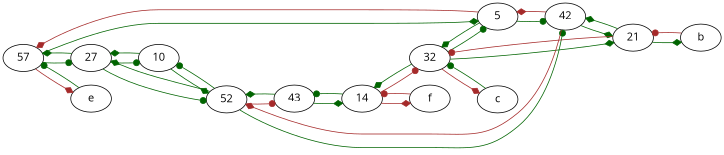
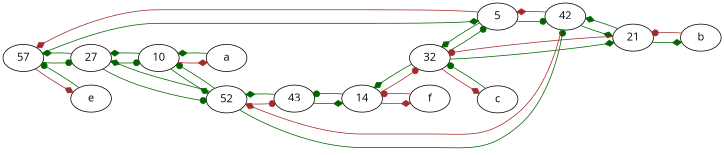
  digraph {
    fontname="Open Sans"
    rankdir=LR
    node [fontname="Open Sans"]
    edge [arrowhead=diamond color=darkgreen fontname="Open Sans"]
    57
    27
    5
    e
    52
    10
    32
    42
    43
    14
+   a
    c
    21
    b
    f
    57 -> 27 [arrowhead=dot]
    57 -> 5
    57 -> e [color=brown]
    27 -> 57
    27 -> 52 [arrowhead=dot]
    27 -> 10 [arrowhead=dot]
    5 -> 57 [color=brown]
    5 -> 32
    5 -> 42 [arrowhead=dot]
    e -> 57 [arrowhead=dot]
    52 -> 27
    52 -> 10 [arrowhead=dot]
    52 -> 42 [arrowhead=dot]
    52 -> 43 [arrowhead=dot color=brown]
    10 -> 27
    10 -> 52
+   10 -> a [color=brown]
    32 -> 5 [arrowhead=dot]
    32 -> 14
    32 -> c [color=brown]
    32 -> 21
    42 -> 5 [color=brown]
    42 -> 52 [color=brown]
    42 -> 21
    43 -> 52
    43 -> 14
    14 -> 32 [arrowhead=dot color=brown]
    14 -> 43 [arrowhead=dot]
    14 -> f [color=brown]
+   a -> 10
    c -> 32 [arrowhead=dot]
    21 -> 32 [arrowhead=dot color=brown]
    21 -> 42
    21 -> b
    b -> 21 [arrowhead=dot color=brown]
    f -> 14 [arrowhead=dot color=brown]
  }
